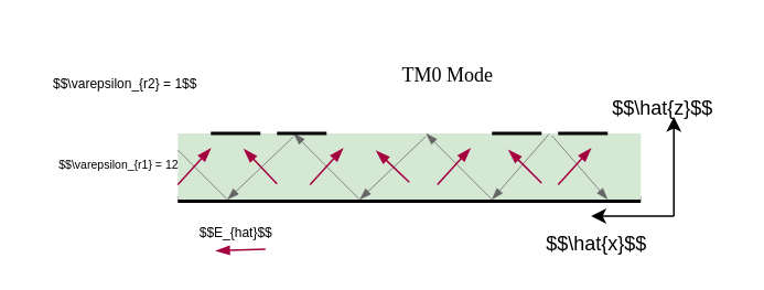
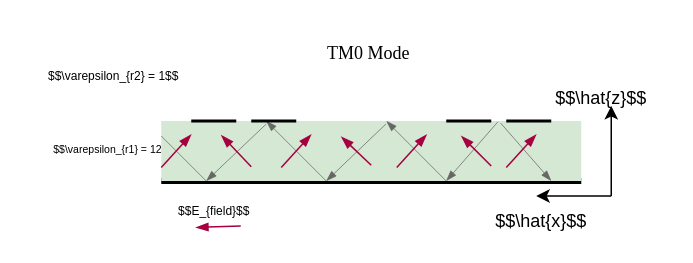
  <mxCell id="0" />
  <mxCell id="1" parent="0" />
  <mxCell id="2" value="$$\hat{z}$$" style="text;html=1;align=center;verticalAlign=middle;resizable=0;points=[];autosize=1;strokeColor=none;fillColor=none;" vertex="1" parent="1"><mxGeometry x="360" y="50" width="80" height="30" as="geometry" /></mxCell>
  <mxCell id="3" value="$$\varepsilon_{r1} = 12$$" style="text;html=1;align=center;verticalAlign=middle;resizable=0;points=[];autosize=1;strokeColor=none;fillColor=none;fontSize=7;" vertex="1" parent="1"><mxGeometry x="25" y="90" width="100" height="20" as="geometry" /></mxCell>
  <mxCell id="4" value="" style="group" vertex="1" connectable="0" parent="1"><mxGeometry x="107" y="70" width="300" height="80" as="geometry" /></mxCell>
  <mxCell id="5" value="" style="group" vertex="1" connectable="0" parent="4"><mxGeometry y="10" width="280" height="40" as="geometry" /></mxCell>
  <mxCell id="6" value="" style="endArrow=blockThin;html=1;rounded=0;strokeWidth=1;endFill=1;" edge="1" parent="5" source="9"><mxGeometry width="50" height="50" relative="1" as="geometry"><mxPoint x="230" y="10" as="sourcePoint" /><mxPoint x="200" y="40" as="targetPoint" /></mxGeometry></mxCell>
  <mxCell id="7" value="" style="group" vertex="1" connectable="0" parent="5"><mxGeometry width="280" height="40" as="geometry" /></mxCell>
  <mxCell id="8" value="" style="endArrow=none;html=1;rounded=0;strokeWidth=4;exitX=0;exitY=1;exitDx=0;exitDy=0;entryX=1;entryY=1;entryDx=0;entryDy=0;" edge="1" parent="7" source="9" target="9"><mxGeometry width="50" height="50" relative="1" as="geometry"><mxPoint x="45" y="50" as="sourcePoint" /><mxPoint x="270" y="50" as="targetPoint" /></mxGeometry></mxCell>
  <mxCell id="9" value="" style="rounded=0;whiteSpace=wrap;html=1;fillColor=#d5e8d4;strokeColor=none;" vertex="1" parent="7"><mxGeometry width="280" height="40" as="geometry" /></mxCell>
  <mxCell id="10" value="" style="group" vertex="1" connectable="0" parent="7"><mxGeometry x="190" width="50" as="geometry" /></mxCell>
  <mxCell id="11" value="" style="endArrow=none;html=1;rounded=0;strokeWidth=2;" edge="1" parent="10"><mxGeometry width="50" height="50" relative="1" as="geometry"><mxPoint as="sourcePoint" /><mxPoint x="30" as="targetPoint" /></mxGeometry></mxCell>
  <mxCell id="12" value="" style="endArrow=none;html=1;rounded=0;strokeWidth=2;" edge="1" parent="10"><mxGeometry width="50" height="50" relative="1" as="geometry"><mxPoint x="40" as="sourcePoint" /><mxPoint x="70" as="targetPoint" /><Array as="points"><mxPoint x="50" /></Array></mxGeometry></mxCell>
  <mxCell id="13" value="" style="endArrow=blockThin;html=1;rounded=1;endFill=1;strokeWidth=0.5;fillColor=#f5f5f5;strokeColor=#666666;exitX=0.802;exitY=0.01;exitDx=0;exitDy=0;exitPerimeter=0;" edge="1" parent="7" source="9"><mxGeometry width="50" height="50" relative="1" as="geometry"><mxPoint x="220" as="sourcePoint" /><mxPoint x="190" y="40" as="targetPoint" /></mxGeometry></mxCell>
  <mxCell id="14" value="" style="endArrow=blockThin;html=1;rounded=1;endFill=1;strokeWidth=0.5;entryX=0.536;entryY=0;entryDx=0;entryDy=0;entryPerimeter=0;fillColor=#f5f5f5;strokeColor=#666666;" edge="1" parent="7" target="9"><mxGeometry width="50" height="50" relative="1" as="geometry"><mxPoint x="190" y="40" as="sourcePoint" /><mxPoint x="156" y="19.2" as="targetPoint" /></mxGeometry></mxCell>
  <mxCell id="15" value="" style="endArrow=blockThin;html=1;rounded=1;endFill=1;strokeWidth=0.5;exitX=0.535;exitY=0.05;exitDx=0;exitDy=0;exitPerimeter=0;fillColor=#f5f5f5;strokeColor=#666666;" edge="1" parent="7" source="9"><mxGeometry width="50" height="50" relative="1" as="geometry"><mxPoint x="146" y="2" as="sourcePoint" /><mxPoint x="110" y="40" as="targetPoint" /></mxGeometry></mxCell>
  <mxCell id="16" value="" style="endArrow=blockThin;html=1;rounded=1;endFill=1;strokeWidth=0.5;fillColor=#f5f5f5;strokeColor=#666666;" edge="1" parent="7"><mxGeometry width="50" height="50" relative="1" as="geometry"><mxPoint x="110" y="40" as="sourcePoint" /><mxPoint x="70" as="targetPoint" /></mxGeometry></mxCell>
  <mxCell id="17" value="" style="group" vertex="1" connectable="0" parent="7"><mxGeometry x="20" width="50" as="geometry" /></mxCell>
  <mxCell id="18" value="" style="endArrow=none;html=1;rounded=0;strokeWidth=2;" edge="1" parent="17"><mxGeometry width="50" height="50" relative="1" as="geometry"><mxPoint as="sourcePoint" /><mxPoint x="30" as="targetPoint" /></mxGeometry></mxCell>
  <mxCell id="19" value="" style="endArrow=none;html=1;rounded=0;strokeWidth=2;" edge="1" parent="17"><mxGeometry width="50" height="50" relative="1" as="geometry"><mxPoint x="40" as="sourcePoint" /><mxPoint x="70" as="targetPoint" /><Array as="points"><mxPoint x="50" /></Array></mxGeometry></mxCell>
  <mxCell id="20" value="" style="endArrow=blockThin;html=1;rounded=1;endFill=1;strokeWidth=0.5;exitX=0.535;exitY=0.05;exitDx=0;exitDy=0;exitPerimeter=0;fillColor=#f5f5f5;strokeColor=#666666;" edge="1" parent="7"><mxGeometry width="50" height="50" relative="1" as="geometry"><mxPoint x="70" y="2" as="sourcePoint" /><mxPoint x="30" y="40" as="targetPoint" /></mxGeometry></mxCell>
  <mxCell id="21" value="" style="endArrow=blockThin;html=1;rounded=1;endFill=1;strokeWidth=0.5;fillColor=#f5f5f5;strokeColor=#666666;exitX=0.808;exitY=0.034;exitDx=0;exitDy=0;exitPerimeter=0;" edge="1" parent="7" source="9"><mxGeometry width="50" height="50" relative="1" as="geometry"><mxPoint x="220" as="sourcePoint" /><mxPoint x="260" y="40" as="targetPoint" /></mxGeometry></mxCell>
  <mxCell id="22" value="" style="endArrow=none;html=1;rounded=0;strokeWidth=0.5;entryX=0;entryY=0.25;entryDx=0;entryDy=0;fillColor=#f5f5f5;strokeColor=#666666;" edge="1" parent="7" target="9"><mxGeometry width="50" height="50" relative="1" as="geometry"><mxPoint x="30" y="40" as="sourcePoint" /><mxPoint x="-10" as="targetPoint" /></mxGeometry></mxCell>
  <mxCell id="23" value="" style="endArrow=blockThin;html=1;rounded=0;endFill=1;strokeWidth=1;fillColor=#d80073;strokeColor=#A50040;" edge="1" parent="7"><mxGeometry width="50" height="50" relative="1" as="geometry"><mxPoint x="220" y="30" as="sourcePoint" /><mxPoint x="200" y="10" as="targetPoint" /></mxGeometry></mxCell>
  <mxCell id="24" value="" style="endArrow=blockThin;html=1;rounded=0;endFill=1;strokeWidth=1;fillColor=#d80073;strokeColor=#A50040;" edge="1" parent="7"><mxGeometry width="50" height="50" relative="1" as="geometry"><mxPoint x="230" y="31" as="sourcePoint" /><mxPoint x="250" y="9" as="targetPoint" /></mxGeometry></mxCell>
  <mxCell id="25" value="" style="endArrow=blockThin;html=1;rounded=0;endFill=1;strokeWidth=1;fillColor=#d80073;strokeColor=#A50040;" edge="1" parent="7"><mxGeometry width="50" height="50" relative="1" as="geometry"><mxPoint x="157" y="31" as="sourcePoint" /><mxPoint x="177" y="9" as="targetPoint" /></mxGeometry></mxCell>
  <mxCell id="26" value="" style="endArrow=blockThin;html=1;rounded=0;endFill=1;strokeWidth=1;fillColor=#d80073;strokeColor=#A50040;" edge="1" parent="7"><mxGeometry width="50" height="50" relative="1" as="geometry"><mxPoint x="140" y="29.5" as="sourcePoint" /><mxPoint x="120" y="10.5" as="targetPoint" /></mxGeometry></mxCell>
  <mxCell id="27" value="" style="endArrow=blockThin;html=1;rounded=0;endFill=1;strokeWidth=1;fillColor=#d80073;strokeColor=#A50040;" edge="1" parent="7"><mxGeometry width="50" height="50" relative="1" as="geometry"><mxPoint x="80" y="31" as="sourcePoint" /><mxPoint x="100" y="9" as="targetPoint" /></mxGeometry></mxCell>
  <mxCell id="28" value="" style="endArrow=blockThin;html=1;rounded=0;endFill=1;strokeWidth=1;fillColor=#d80073;strokeColor=#A50040;" edge="1" parent="7"><mxGeometry width="50" height="50" relative="1" as="geometry"><mxPoint x="60" y="30.5" as="sourcePoint" /><mxPoint x="40" y="9.5" as="targetPoint" /></mxGeometry></mxCell>
  <mxCell id="29" value="" style="endArrow=blockThin;html=1;rounded=0;endFill=1;strokeWidth=1;fillColor=#d80073;strokeColor=#A50040;" edge="1" parent="7"><mxGeometry width="50" height="50" relative="1" as="geometry"><mxPoint y="31" as="sourcePoint" /><mxPoint x="20" y="9" as="targetPoint" /></mxGeometry></mxCell>
  <mxCell id="30" value="" style="group" vertex="1" connectable="0" parent="4"><mxGeometry x="250" width="50" height="60" as="geometry" /></mxCell>
  <mxCell id="31" value="" style="endArrow=classic;html=1;rounded=0;" edge="1" parent="30"><mxGeometry width="50" height="50" relative="1" as="geometry"><mxPoint x="50" y="60" as="sourcePoint" /><mxPoint x="50" as="targetPoint" /></mxGeometry></mxCell>
  <mxCell id="32" value="" style="endArrow=classic;html=1;rounded=0;" edge="1" parent="30"><mxGeometry width="50" height="50" relative="1" as="geometry"><mxPoint x="50" y="60" as="sourcePoint" /><mxPoint y="60" as="targetPoint" /></mxGeometry></mxCell>
  <mxCell id="33" value="$$\hat{x}$$" style="text;html=1;align=center;verticalAlign=middle;resizable=1;points=[];autosize=1;strokeColor=none;fillColor=none;movable=1;rotatable=1;deletable=1;editable=1;locked=0;connectable=1;" vertex="1" parent="4"><mxGeometry x="243" y="70" width="20" height="13" as="geometry" /></mxCell>
- <mxCell id="34" value="$$E_{hat}$$" style="text;html=1;align=center;verticalAlign=middle;resizable=0;points=[];autosize=1;strokeColor=none;fillColor=none;fontSize=8;" vertex="1" parent="4"><mxGeometry y="60" width="70" height="20" as="geometry" /></mxCell>
+ <mxCell id="34" value="$$E_{field}$$" style="text;html=1;align=center;verticalAlign=middle;resizable=0;points=[];autosize=1;strokeColor=none;fillColor=none;fontSize=8;" vertex="1" parent="4"><mxGeometry y="60" width="70" height="20" as="geometry" /></mxCell>
  <mxCell id="35" value="$$\varepsilon_{r2} = 1$$" style="text;html=1;align=center;verticalAlign=middle;resizable=0;points=[];autosize=1;strokeColor=none;fillColor=none;fontSize=8;" vertex="1" parent="1"><mxGeometry x="20" y="40" width="110" height="20" as="geometry" /></mxCell>
  <mxCell id="36" value="" style="endArrow=blockThin;html=1;rounded=0;endFill=1;strokeWidth=1;fillColor=#d80073;strokeColor=#A50040;" edge="1" parent="1"><mxGeometry width="50" height="50" relative="1" as="geometry"><mxPoint x="160" y="150" as="sourcePoint" /><mxPoint x="130" y="151" as="targetPoint" /></mxGeometry></mxCell>
- <mxCell id="37" value="&lt;font face=&quot;Times New Roman&quot;&gt;TM0 Mode&lt;/font&gt;" style="text;html=1;align=center;verticalAlign=middle;resizable=0;points=[];autosize=1;strokeColor=none;fillColor=none;fontFamily=Georgia;" vertex="1" parent="1"><mxGeometry x="230" y="30" width="80" height="30" as="geometry" /></mxCell>
+ <mxCell id="37" value="&lt;font face=&quot;Times New Roman&quot;&gt;TM0 Mode&lt;/font&gt;" style="text;html=1;align=center;verticalAlign=middle;resizable=0;points=[];autosize=1;strokeColor=none;fillColor=none;fontFamily=Georgia;" vertex="1" parent="1"><mxGeometry x="205" y="20" width="80" height="30" as="geometry" /></mxCell>
